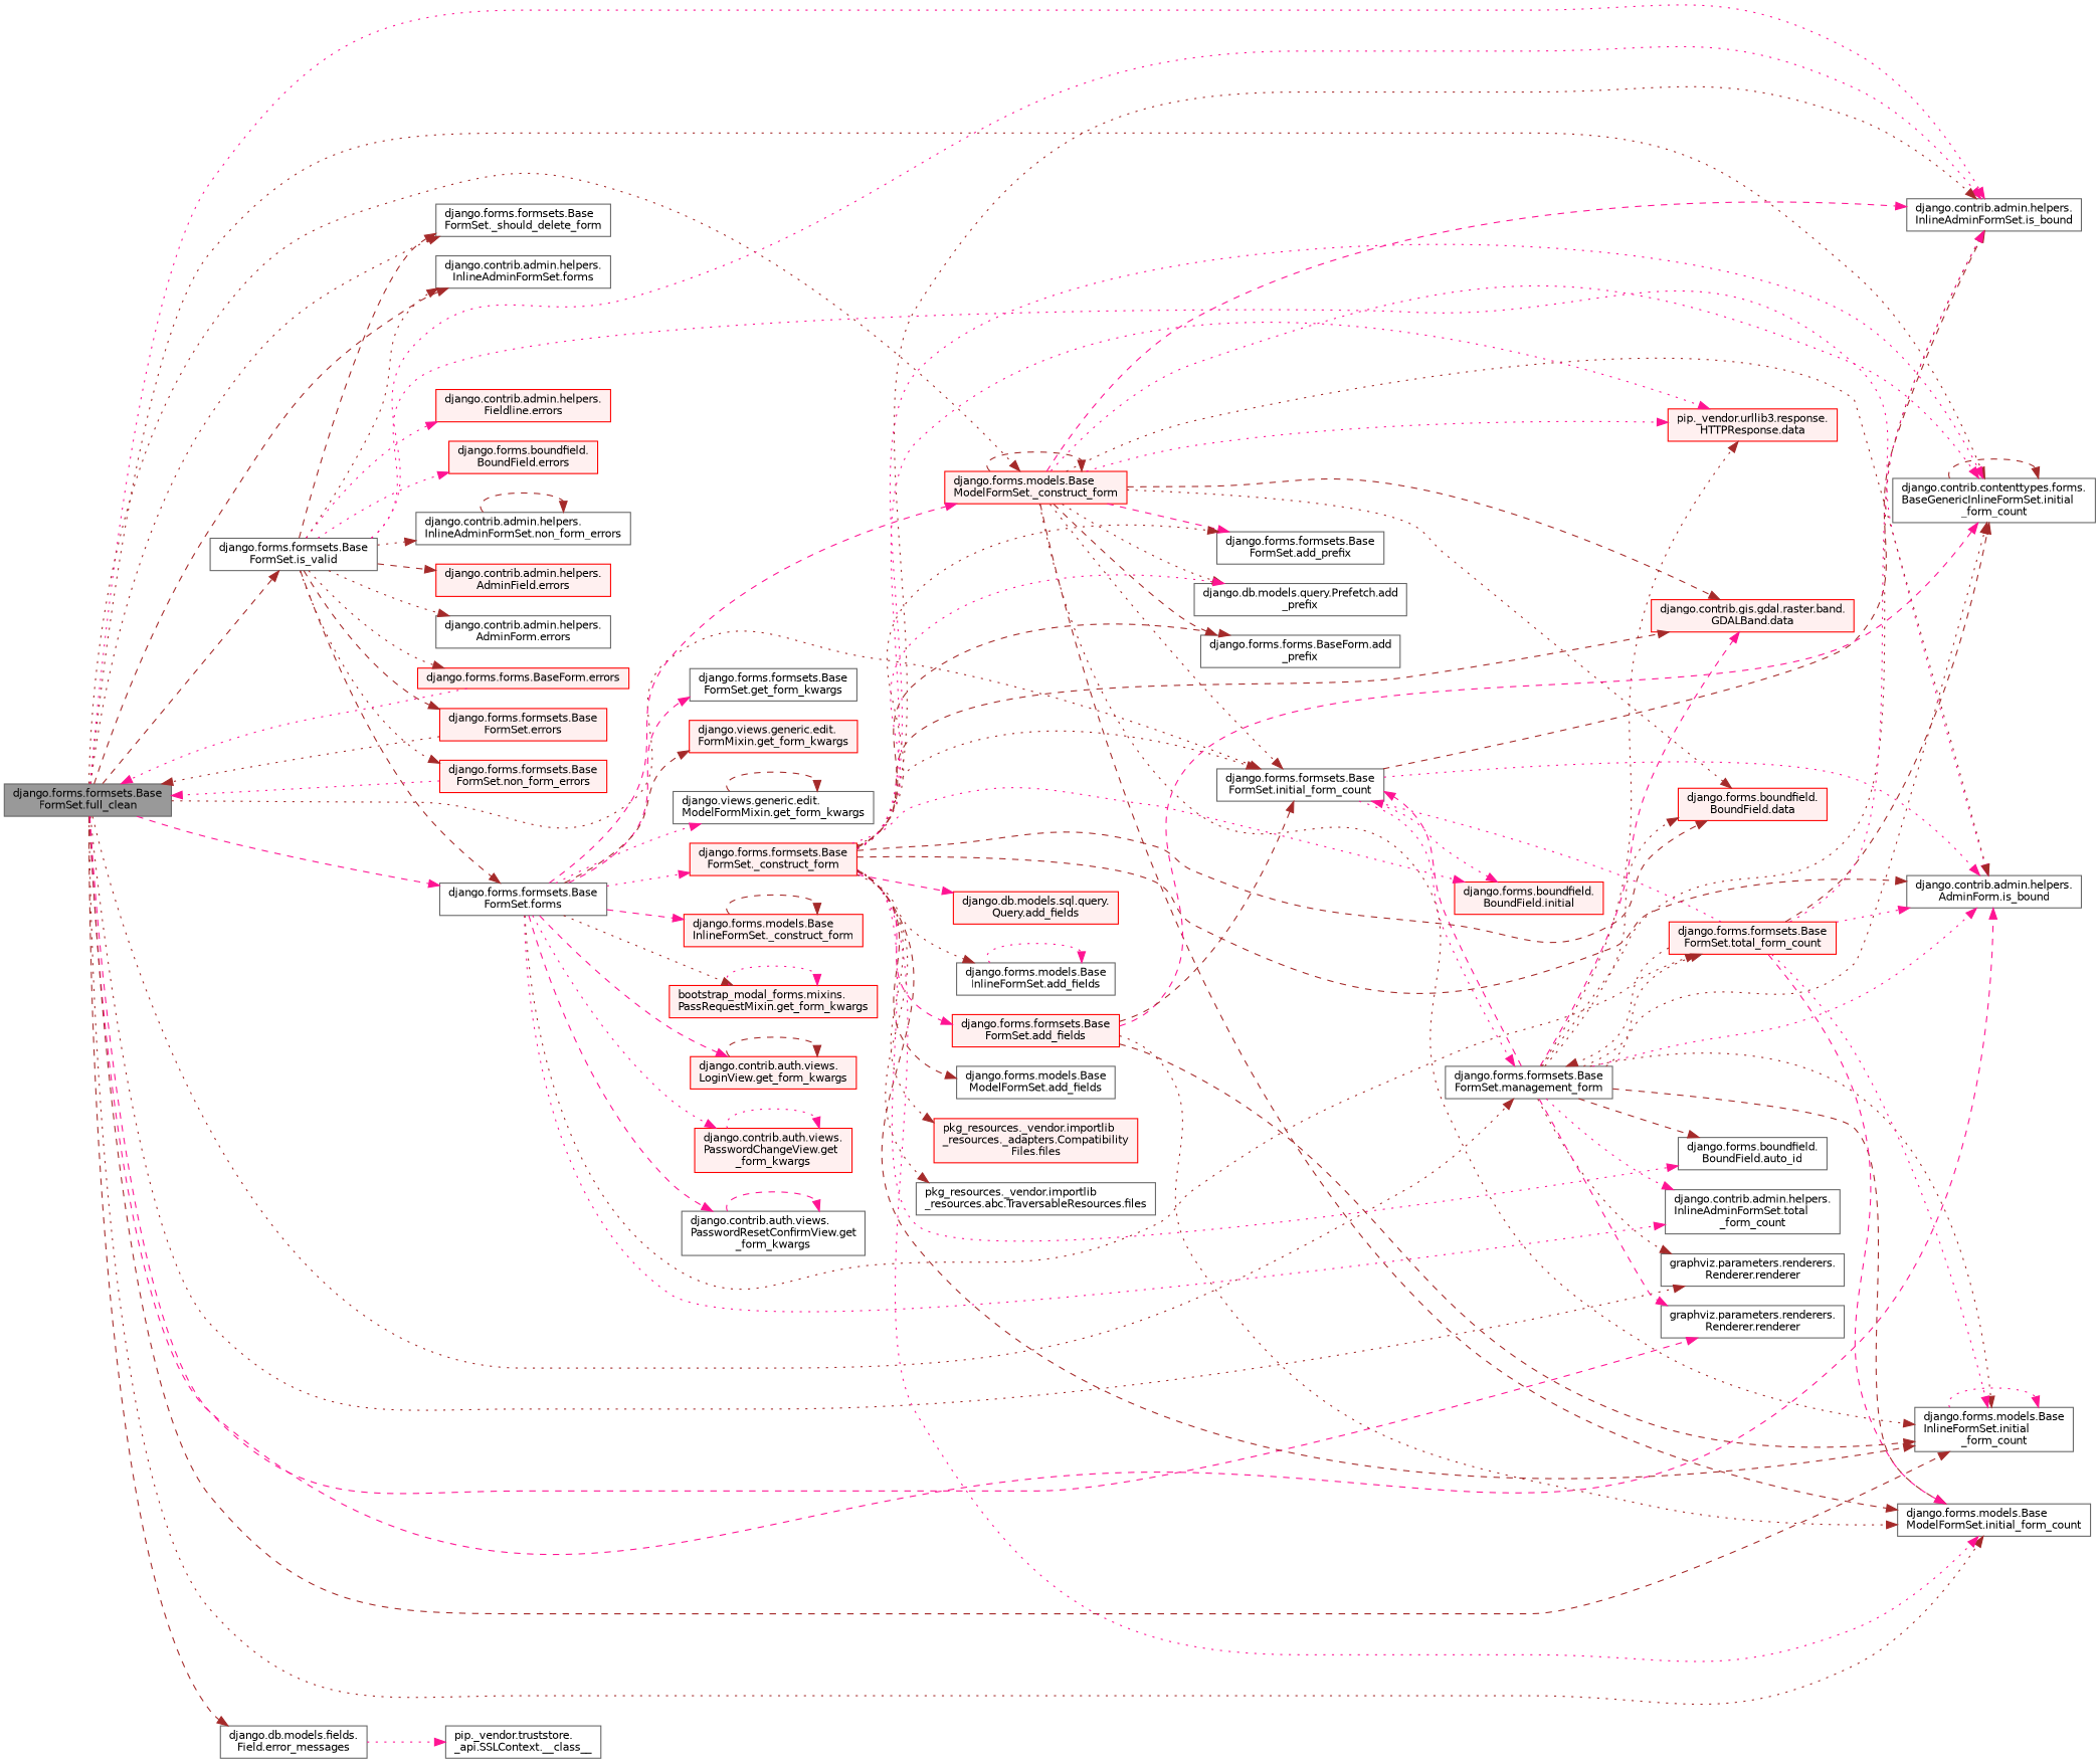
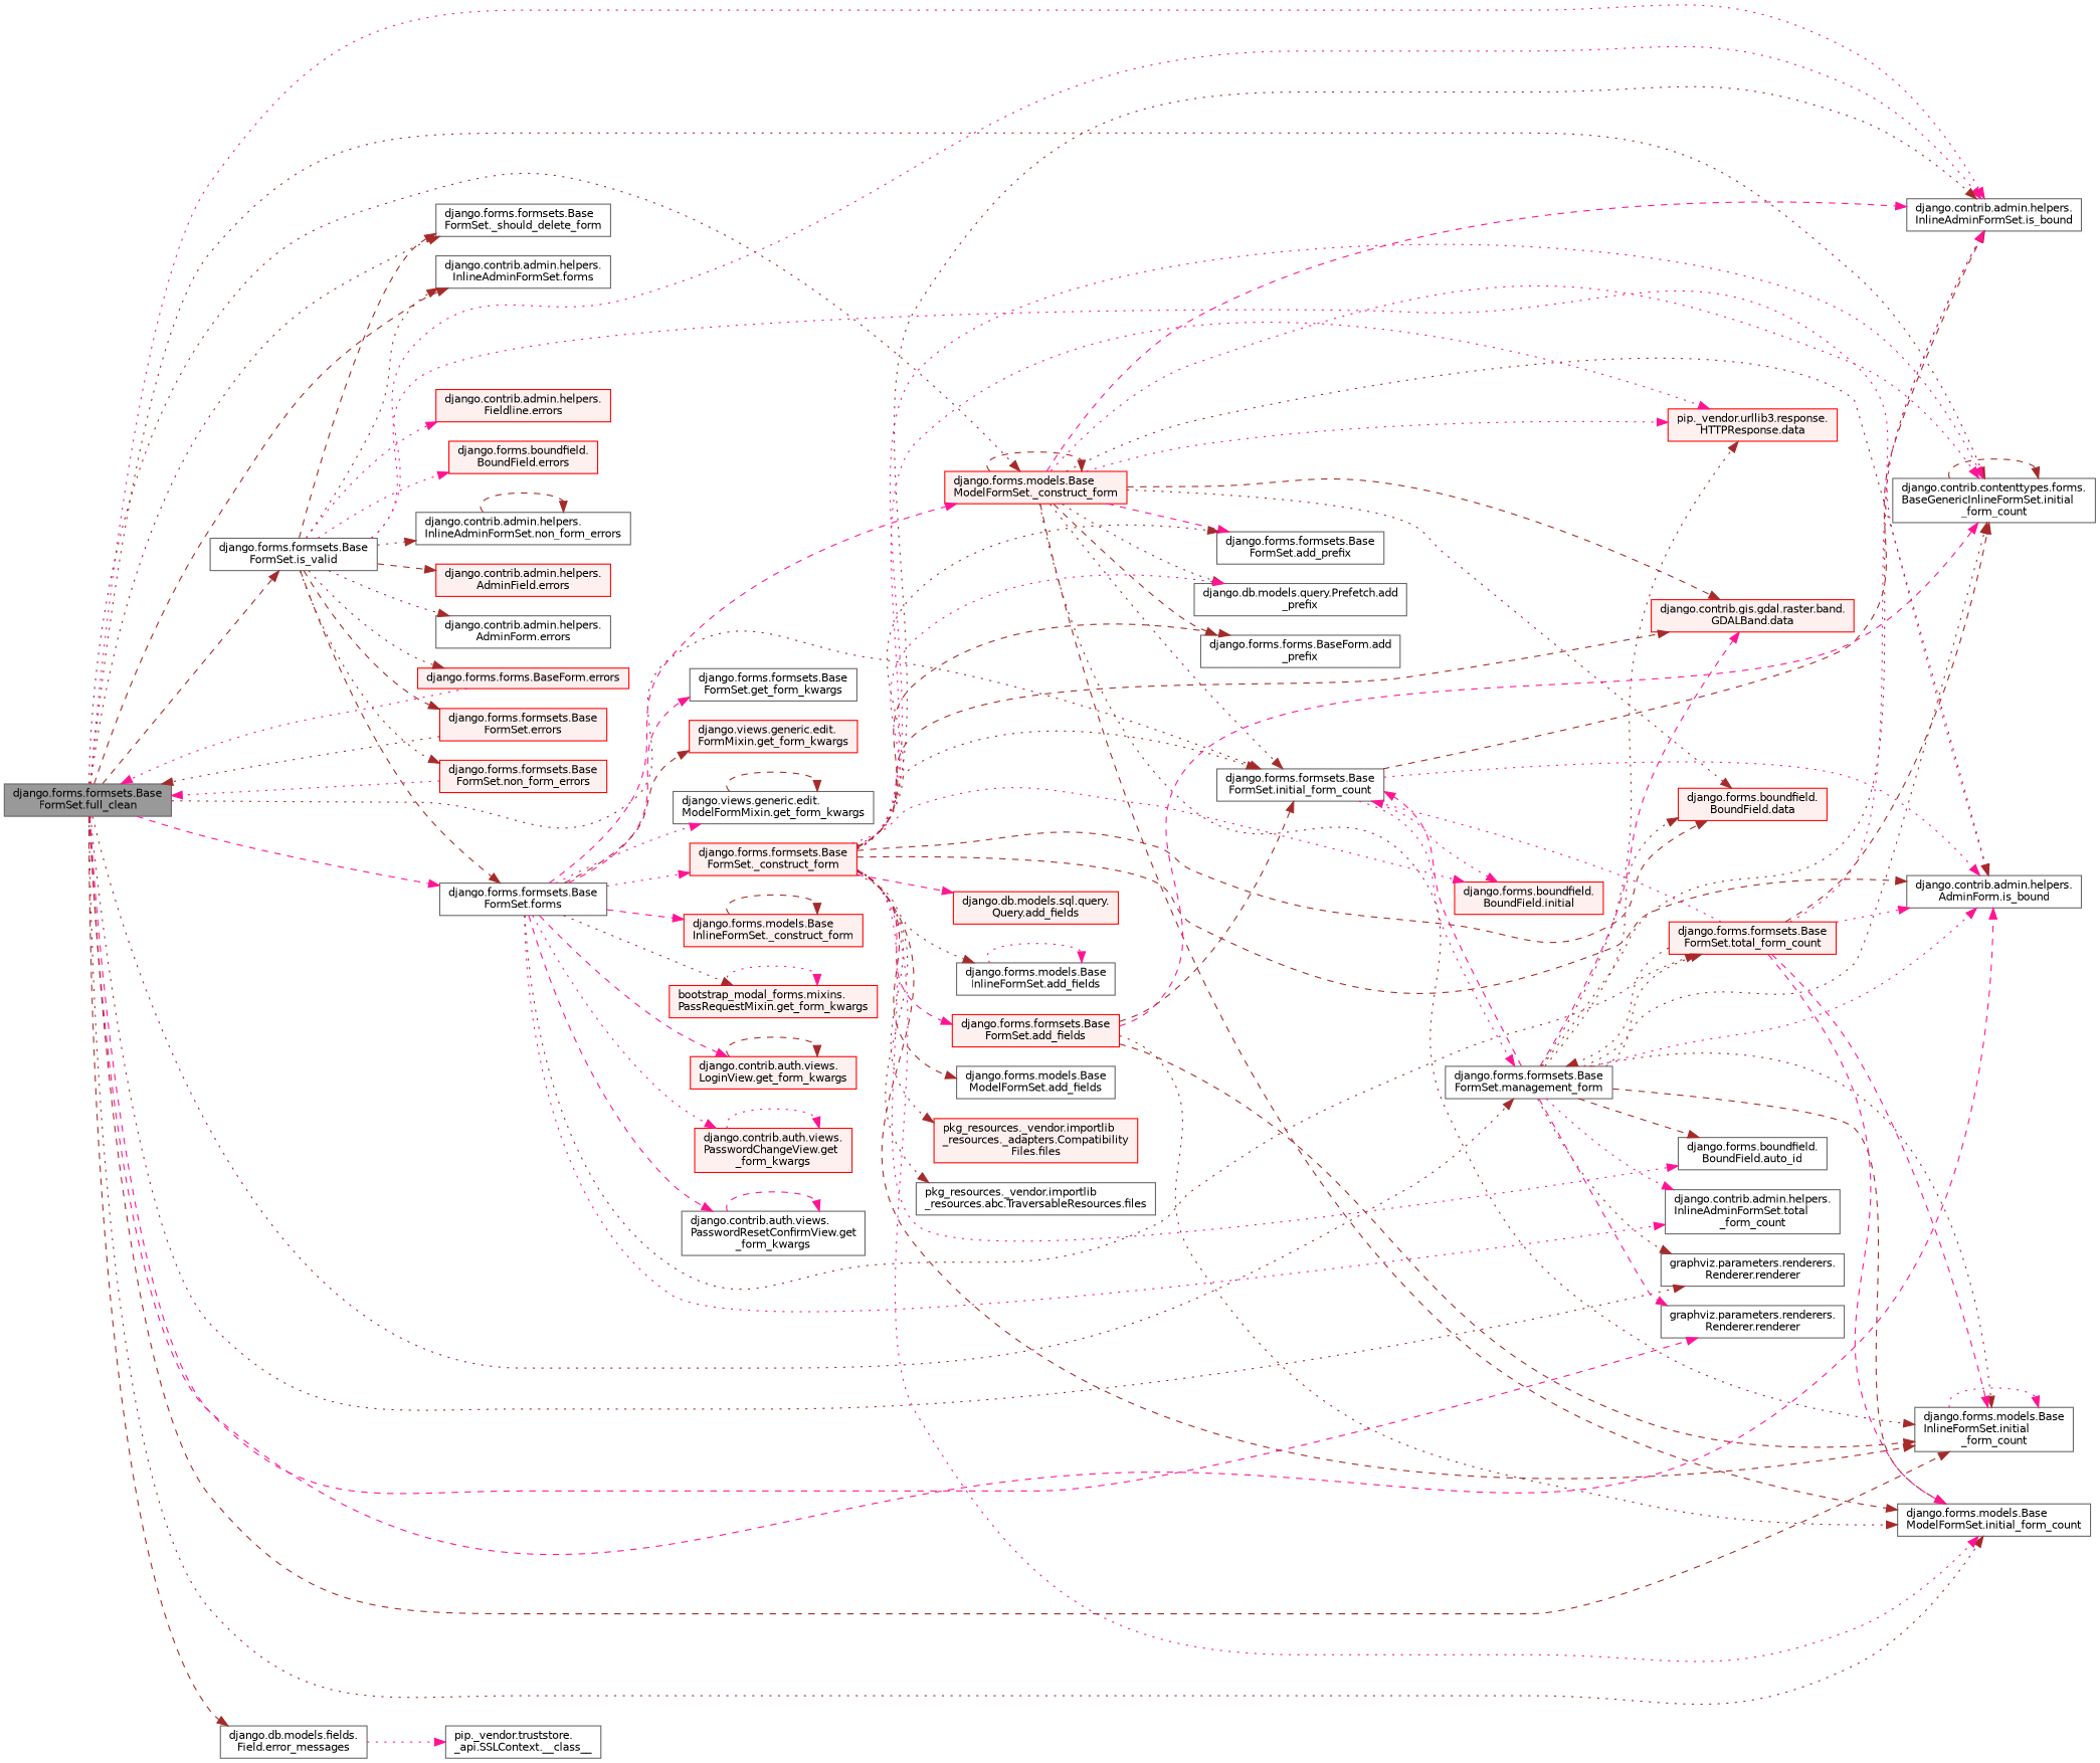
  digraph {
    rankdir=LR
    node [color=grey40 fillcolor=white fontname=Helvetica fontsize=10 shape=box style=filled]
    edge [color=brown fontname=Helvetica fontsize=10 labelfontname=Helvetica labelfontsize=10 style=dotted]
    n1 [color=gray40 fillcolor=grey60 fontcolor=black height=0.2 label="django.forms.formsets.Base\lFormSet.full_clean" width=0.4]
    n2 [height=0.2 label="django.forms.formsets.Base\lFormSet._should_delete_form" width=0.4]
    n3 [height=0.2 label="django.db.models.fields.\lField.error_messages" width=0.4]
    n4 [height=0.2 label="django.contrib.admin.helpers.\lInlineAdminFormSet.forms" width=0.4]
    n5 [height=0.2 label="django.forms.formsets.Base\lFormSet.forms" width=0.4]
    n6 [height=0.2 label="django.contrib.contenttypes.forms.\lBaseGenericInlineFormSet.initial\l_form_count" width=0.4]
    n7 [height=0.2 label="django.forms.formsets.Base\lFormSet.initial_form_count" width=0.4]
    n8 [height=0.2 label="django.contrib.admin.helpers.\lAdminForm.is_bound" width=0.4]
    n9 [height=0.2 label="django.contrib.admin.helpers.\lInlineAdminFormSet.is_bound" width=0.4]
    n10 [height=0.2 label="django.forms.formsets.Base\lFormSet.management_form" width=0.4]
    n11 [height=0.2 label="django.forms.models.Base\lInlineFormSet.initial\l_form_count" width=0.4]
    n12 [height=0.2 label="django.forms.models.Base\lModelFormSet.initial_form_count" width=0.4]
    n13 [height=0.2 label="graphviz.parameters.renderers.\lRenderer.renderer" width=0.4]
    n14 [height=0.2 label="graphviz.parameters.renderers.\lRenderer.renderer" width=0.4]
    n15 [height=0.2 label="django.forms.formsets.Base\lFormSet.is_valid" width=0.4]
    n16 [color=red fillcolor="#FFF0F0" height=0.2 label="django.forms.models.Base\lModelFormSet._construct_form" width=0.4]
    n17 [height=0.2 label="django.forms.formsets.Base\lFormSet.add_prefix" width=0.4]
    n18 [height=0.2 label="pip._vendor.truststore.\l_api.SSLContext.__class__" width=0.4]
    n19 [color=red fillcolor="#FFF0F0" height=0.2 label="django.forms.formsets.Base\lFormSet._construct_form" width=0.4]
    n20 [height=0.2 label="django.contrib.admin.helpers.\lInlineAdminFormSet.total\l_form_count" width=0.4]
    n21 [color=red fillcolor="#FFF0F0" height=0.2 label="django.forms.formsets.Base\lFormSet.total_form_count" width=0.4]
    n22 [color=red fillcolor="#FFF0F0" height=0.2 label="django.forms.models.Base\lInlineFormSet._construct_form" width=0.4]
    n23 [color=red fillcolor="#FFF0F0" height=0.2 label="bootstrap_modal_forms.mixins.\lPassRequestMixin.get_form_kwargs" width=0.4]
    n24 [color=red fillcolor="#FFF0F0" height=0.2 label="django.contrib.auth.views.\lLoginView.get_form_kwargs" width=0.4]
    n25 [color=red fillcolor="#FFF0F0" height=0.2 label="django.contrib.auth.views.\lPasswordChangeView.get\l_form_kwargs" width=0.4]
    n26 [height=0.2 label="django.contrib.auth.views.\lPasswordResetConfirmView.get\l_form_kwargs" width=0.4]
    n27 [height=0.2 label="django.forms.formsets.Base\lFormSet.get_form_kwargs" width=0.4]
    n28 [color=red fillcolor="#FFF0F0" height=0.2 label="django.views.generic.edit.\lFormMixin.get_form_kwargs" width=0.4]
    n29 [height=0.2 label="django.views.generic.edit.\lModelFormMixin.get_form_kwargs" width=0.4]
    n30 [color=red fillcolor="#FFF0F0" height=0.2 label="django.forms.boundfield.\lBoundField.initial" width=0.4]
    n31 [height=0.2 label="django.forms.boundfield.\lBoundField.auto_id" width=0.4]
    n32 [color=red fillcolor="#FFF0F0" height=0.2 label="django.contrib.gis.gdal.raster.band.\lGDALBand.data" width=0.4]
    n33 [color=red fillcolor="#FFF0F0" height=0.2 label="django.forms.boundfield.\lBoundField.data" width=0.4]
    n34 [color=red fillcolor="#FFF0F0" height=0.2 label="pip._vendor.urllib3.response.\lHTTPResponse.data" width=0.4]
    n35 [color=red fillcolor="#FFF0F0" height=0.2 label="django.contrib.admin.helpers.\lAdminField.errors" width=0.4]
    n36 [height=0.2 label="django.contrib.admin.helpers.\lAdminForm.errors" width=0.4]
    n37 [color=red fillcolor="#FFF0F0" height=0.2 label="django.contrib.admin.helpers.\lFieldline.errors" width=0.4]
    n38 [color=red fillcolor="#FFF0F0" height=0.2 label="django.forms.boundfield.\lBoundField.errors" width=0.4]
    n39 [color=red fillcolor="#FFF0F0" height=0.2 label="django.forms.forms.BaseForm.errors" width=0.4]
    n40 [color=red fillcolor="#FFF0F0" height=0.2 label="django.forms.formsets.Base\lFormSet.errors" width=0.4]
    n41 [height=0.2 label="django.contrib.admin.helpers.\lInlineAdminFormSet.non_form_errors" width=0.4]
    n42 [color=red fillcolor="#FFF0F0" height=0.2 label="django.forms.formsets.Base\lFormSet.non_form_errors" width=0.4]
    n43 [color=red fillcolor="#FFF0F0" height=0.2 label="django.db.models.sql.query.\lQuery.add_fields" width=0.4]
    n44 [color=red fillcolor="#FFF0F0" height=0.2 label="django.forms.formsets.Base\lFormSet.add_fields" width=0.4]
    n45 [height=0.2 label="django.forms.models.Base\lInlineFormSet.add_fields" width=0.4]
    n46 [height=0.2 label="django.forms.models.Base\lModelFormSet.add_fields" width=0.4]
    n47 [height=0.2 label="django.db.models.query.Prefetch.add\l_prefix" width=0.4]
    n48 [height=0.2 label="django.forms.forms.BaseForm.add\l_prefix" width=0.4]
    n49 [color=red fillcolor="#FFF0F0" height=0.2 label="pkg_resources._vendor.importlib\l_resources._adapters.Compatibility\lFiles.files" width=0.4]
    n50 [height=0.2 label="pkg_resources._vendor.importlib\l_resources.abc.TraversableResources.files" width=0.4]
    n1 -> n2
    n1 -> n3 [style=dashed]
    n1 -> n4 [style=dashed]
    n1 -> n5 [color=deeppink style=dashed]
    n1 -> n6
    n1 -> n7
    n1 -> n8 [color=deeppink style=dashed]
    n1 -> n9 [color=deeppink]
    n1 -> n10
    n1 -> n11 [style=dashed]
    n1 -> n12
    n1 -> n13
    n1 -> n14 [color=deeppink style=dashed]
    n1 -> n15 [style=dashed]
    n1 -> n16
    n3 -> n18 [color=deeppink]
    n5 -> n16 [color=deeppink style=dashed]
    n5 -> n19 [color=deeppink]
    n5 -> n20 [color=deeppink]
    n5 -> n21
    n5 -> n22 [color=deeppink style=dashed]
    n5 -> n23
    n5 -> n24 [color=deeppink style=dashed]
    n5 -> n25 [color=deeppink]
    n5 -> n26 [color=deeppink style=dashed]
    n5 -> n27 [color=deeppink style=dashed]
    n5 -> n28 [style=dashed]
    n5 -> n29 [color=deeppink]
    n6 -> n6 [style=dashed]
    n7 -> n8 [color=deeppink]
    n7 -> n9 [style=dashed]
    n7 -> n10 [color=deeppink]
    n7 -> n30 [color=deeppink]
    n10 -> n6
    n10 -> n7 [color=deeppink style=dashed]
    n10 -> n8 [color=deeppink]
    n10 -> n9
    n10 -> n11
    n10 -> n12 [style=dashed]
    n10 -> n13
    n10 -> n14 [color=deeppink style=dashed]
    n10 -> n20 [color=deeppink]
    n10 -> n21
    n10 -> n31 [style=dashed]
    n10 -> n32 [color=deeppink style=dashed]
    n10 -> n33
    n10 -> n34
    n11 -> n11 [color=deeppink]
    n15 -> n2 [style=dashed]
    n15 -> n4
    n15 -> n5 [style=dashed]
    n15 -> n8 [color=deeppink]
    n15 -> n9 [color=deeppink]
    n15 -> n35 [style=dashed]
    n15 -> n36
    n15 -> n37 [color=deeppink]
    n15 -> n38 [color=deeppink]
    n15 -> n39
    n15 -> n40 [style=dashed]
    n15 -> n41
    n15 -> n42
    n16 -> n6 [color=deeppink]
    n16 -> n7
    n16 -> n8
    n16 -> n9 [color=deeppink style=dashed]
    n16 -> n11
    n16 -> n12 [style=dashed]
    n16 -> n16 [style=dashed]
    n16 -> n17 [color=deeppink style=dashed]
    n16 -> n32 [style=dashed]
    n16 -> n33
    n16 -> n34 [color=deeppink]
    n16 -> n47
    n16 -> n48 [style=dashed]
    n19 -> n6 [color=deeppink]
    n19 -> n7
    n19 -> n8 [style=dashed]
    n19 -> n9
    n19 -> n11 [style=dashed]
    n19 -> n12 [color=deeppink]
    n19 -> n17
    n19 -> n30 [color=deeppink]
    n19 -> n31 [color=deeppink]
    n19 -> n32 [style=dashed]
    n19 -> n33 [style=dashed]
    n19 -> n34 [color=deeppink]
    n19 -> n43 [color=deeppink style=dashed]
    n19 -> n44 [color=deeppink style=dashed]
    n19 -> n45
    n19 -> n46 [style=dashed]
    n19 -> n47 [color=deeppink]
    n19 -> n48 [style=dashed]
    n19 -> n49
    n19 -> n50
    n21 -> n6 [style=dashed]
    n21 -> n7 [color=deeppink]
    n21 -> n8 [color=deeppink]
    n21 -> n9 [color=deeppink]
    n21 -> n10
-   n21 -> n11 [color=deeppink]
+   n21 -> n11 [color=deeppink style=dashed]
    n21 -> n12 [color=deeppink style=dashed]
    n22 -> n22 [style=dashed]
    n23 -> n23 [color=deeppink]
    n24 -> n24 [style=dashed]
    n25 -> n25 [color=deeppink]
    n26 -> n26 [color=deeppink style=dashed]
    n29 -> n29 [style=dashed]
    n39 -> n1 [color=deeppink]
    n40 -> n1
    n41 -> n41 [style=dashed]
    n42 -> n1 [color=deeppink]
    n44 -> n6 [color=deeppink style=dashed]
    n44 -> n7 [style=dashed]
    n44 -> n11 [style=dashed]
    n44 -> n12
    n45 -> n45 [color=deeppink]
  }
